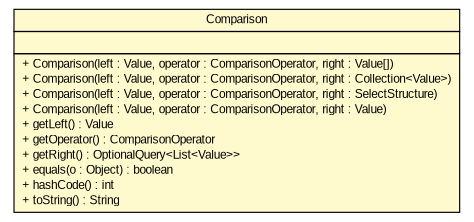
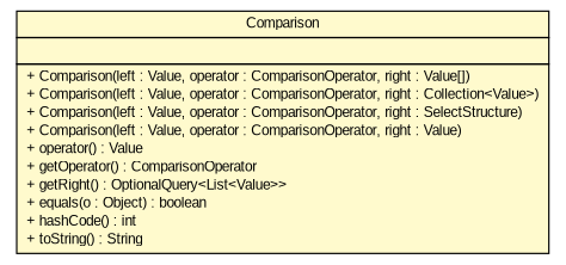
  digraph {
    nodesep=0.25
    ranksep=0.5
-   n1 [fontcolor=black fontname=arial fontsize=10.0 label=<<table title="br.gov.to.sefaz.persistence.query.structure.where.Comparison" border="0" cellborder="1" cellspacing="0" cellpadding="2" port="p" bgcolor="lemonChiffon" href="./Comparison.html"> 		<tr><td><table border="0" cellspacing="0" cellpadding="1"> <tr><td align="center" balign="center"> Comparison </td></tr> 		</table></td></tr> 		<tr><td><table border="0" cellspacing="0" cellpadding="1"> <tr><td align="left" balign="left">  </td></tr> 		</table></td></tr> 		<tr><td><table border="0" cellspacing="0" cellpadding="1"> <tr><td align="left" balign="left"> + Comparison(left : Value, operator : ComparisonOperator, right : Value[]) </td></tr> <tr><td align="left" balign="left"> + Comparison(left : Value, operator : ComparisonOperator, right : Collection&lt;Value&gt;) </td></tr> <tr><td align="left" balign="left"> + Comparison(left : Value, operator : ComparisonOperator, right : SelectStructure) </td></tr> <tr><td align="left" balign="left"> + Comparison(left : Value, operator : ComparisonOperator, right : Value) </td></tr> <tr><td align="left" balign="left"> + getLeft() : Value </td></tr> <tr><td align="left" balign="left"> + getOperator() : ComparisonOperator </td></tr> <tr><td align="left" balign="left"> + getRight() : OptionalQuery&lt;List&lt;Value&gt;&gt; </td></tr> <tr><td align="left" balign="left"> + equals(o : Object) : boolean </td></tr> <tr><td align="left" balign="left"> + hashCode() : int </td></tr> <tr><td align="left" balign="left"> + toString() : String </td></tr> 		</table></td></tr> 		</table>> shape=plaintext]
+   n1 [fontcolor=black fontname=arial fontsize=10.0 label=<<table title="br.gov.to.sefaz.persistence.query.structure.where.Comparison" border="0" cellborder="1" cellspacing="0" cellpadding="2" port="p" bgcolor="lemonChiffon" href="./Comparison.html"> 		<tr><td><table border="0" cellspacing="0" cellpadding="1"> <tr><td align="center" balign="center"> Comparison </td></tr> 		</table></td></tr> 		<tr><td><table border="0" cellspacing="0" cellpadding="1"> <tr><td align="left" balign="left">  </td></tr> 		</table></td></tr> 		<tr><td><table border="0" cellspacing="0" cellpadding="1"> <tr><td align="left" balign="left"> + Comparison(left : Value, operator : ComparisonOperator, right : Value[]) </td></tr> <tr><td align="left" balign="left"> + Comparison(left : Value, operator : ComparisonOperator, right : Collection&lt;Value&gt;) </td></tr> <tr><td align="left" balign="left"> + Comparison(left : Value, operator : ComparisonOperator, right : SelectStructure) </td></tr> <tr><td align="left" balign="left"> + Comparison(left : Value, operator : ComparisonOperator, right : Value) </td></tr> <tr><td align="left" balign="left"> + operator() : Value </td></tr> <tr><td align="left" balign="left"> + getOperator() : ComparisonOperator </td></tr> <tr><td align="left" balign="left"> + getRight() : OptionalQuery&lt;List&lt;Value&gt;&gt; </td></tr> <tr><td align="left" balign="left"> + equals(o : Object) : boolean </td></tr> <tr><td align="left" balign="left"> + hashCode() : int </td></tr> <tr><td align="left" balign="left"> + toString() : String </td></tr> 		</table></td></tr> 		</table>> shape=plaintext]
  }
